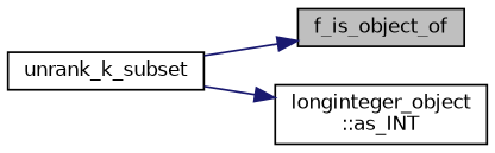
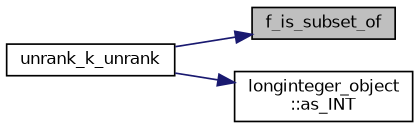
  digraph {
    rankdir=LR
    node [color=black fillcolor=white fontname=Helvetica fontsize=10 shape=record style=filled]
    edge [color=midnightblue fontname=Helvetica fontsize=10 labelfontname=Helvetica labelfontsize=10 style=solid]
-   n1 [fillcolor=grey75 fontcolor=black height=0.2 label=f_is_object_of width=0.4]
-   n2 [height=0.2 label=unrank_k_subset width=0.4]
+   n1 [fillcolor=grey75 fontcolor=black height=0.2 label=f_is_subset_of width=0.4]
+   n2 [height=0.2 label=unrank_k_unrank width=0.4]
    n3 [height=0.2 label="longinteger_object\l::as_INT" width=0.4]
    n2 -> n1
    n2 -> n3
  }
